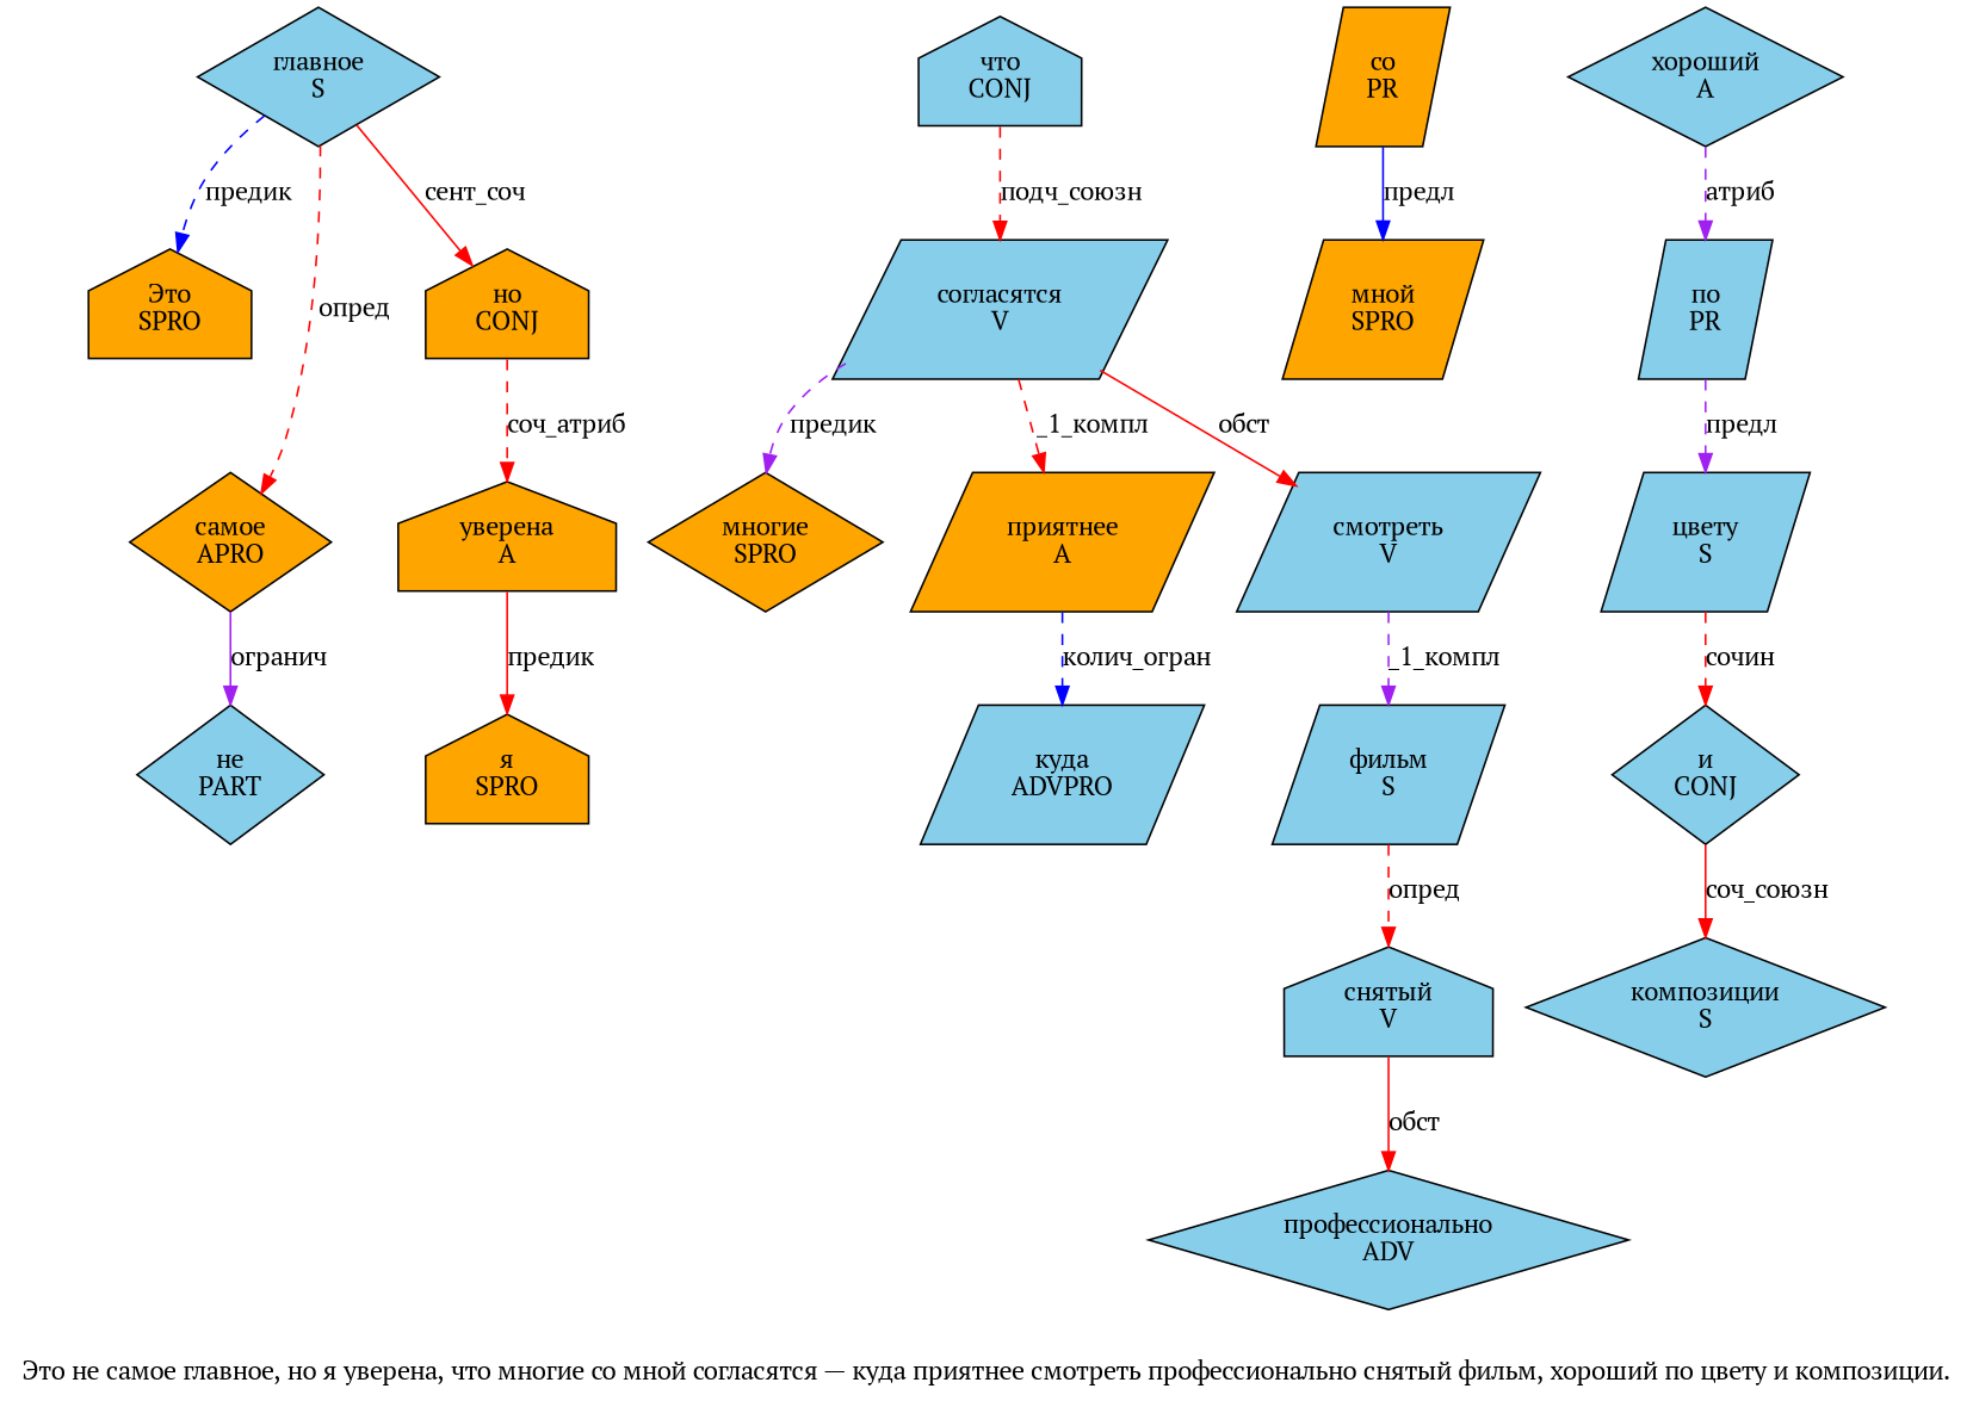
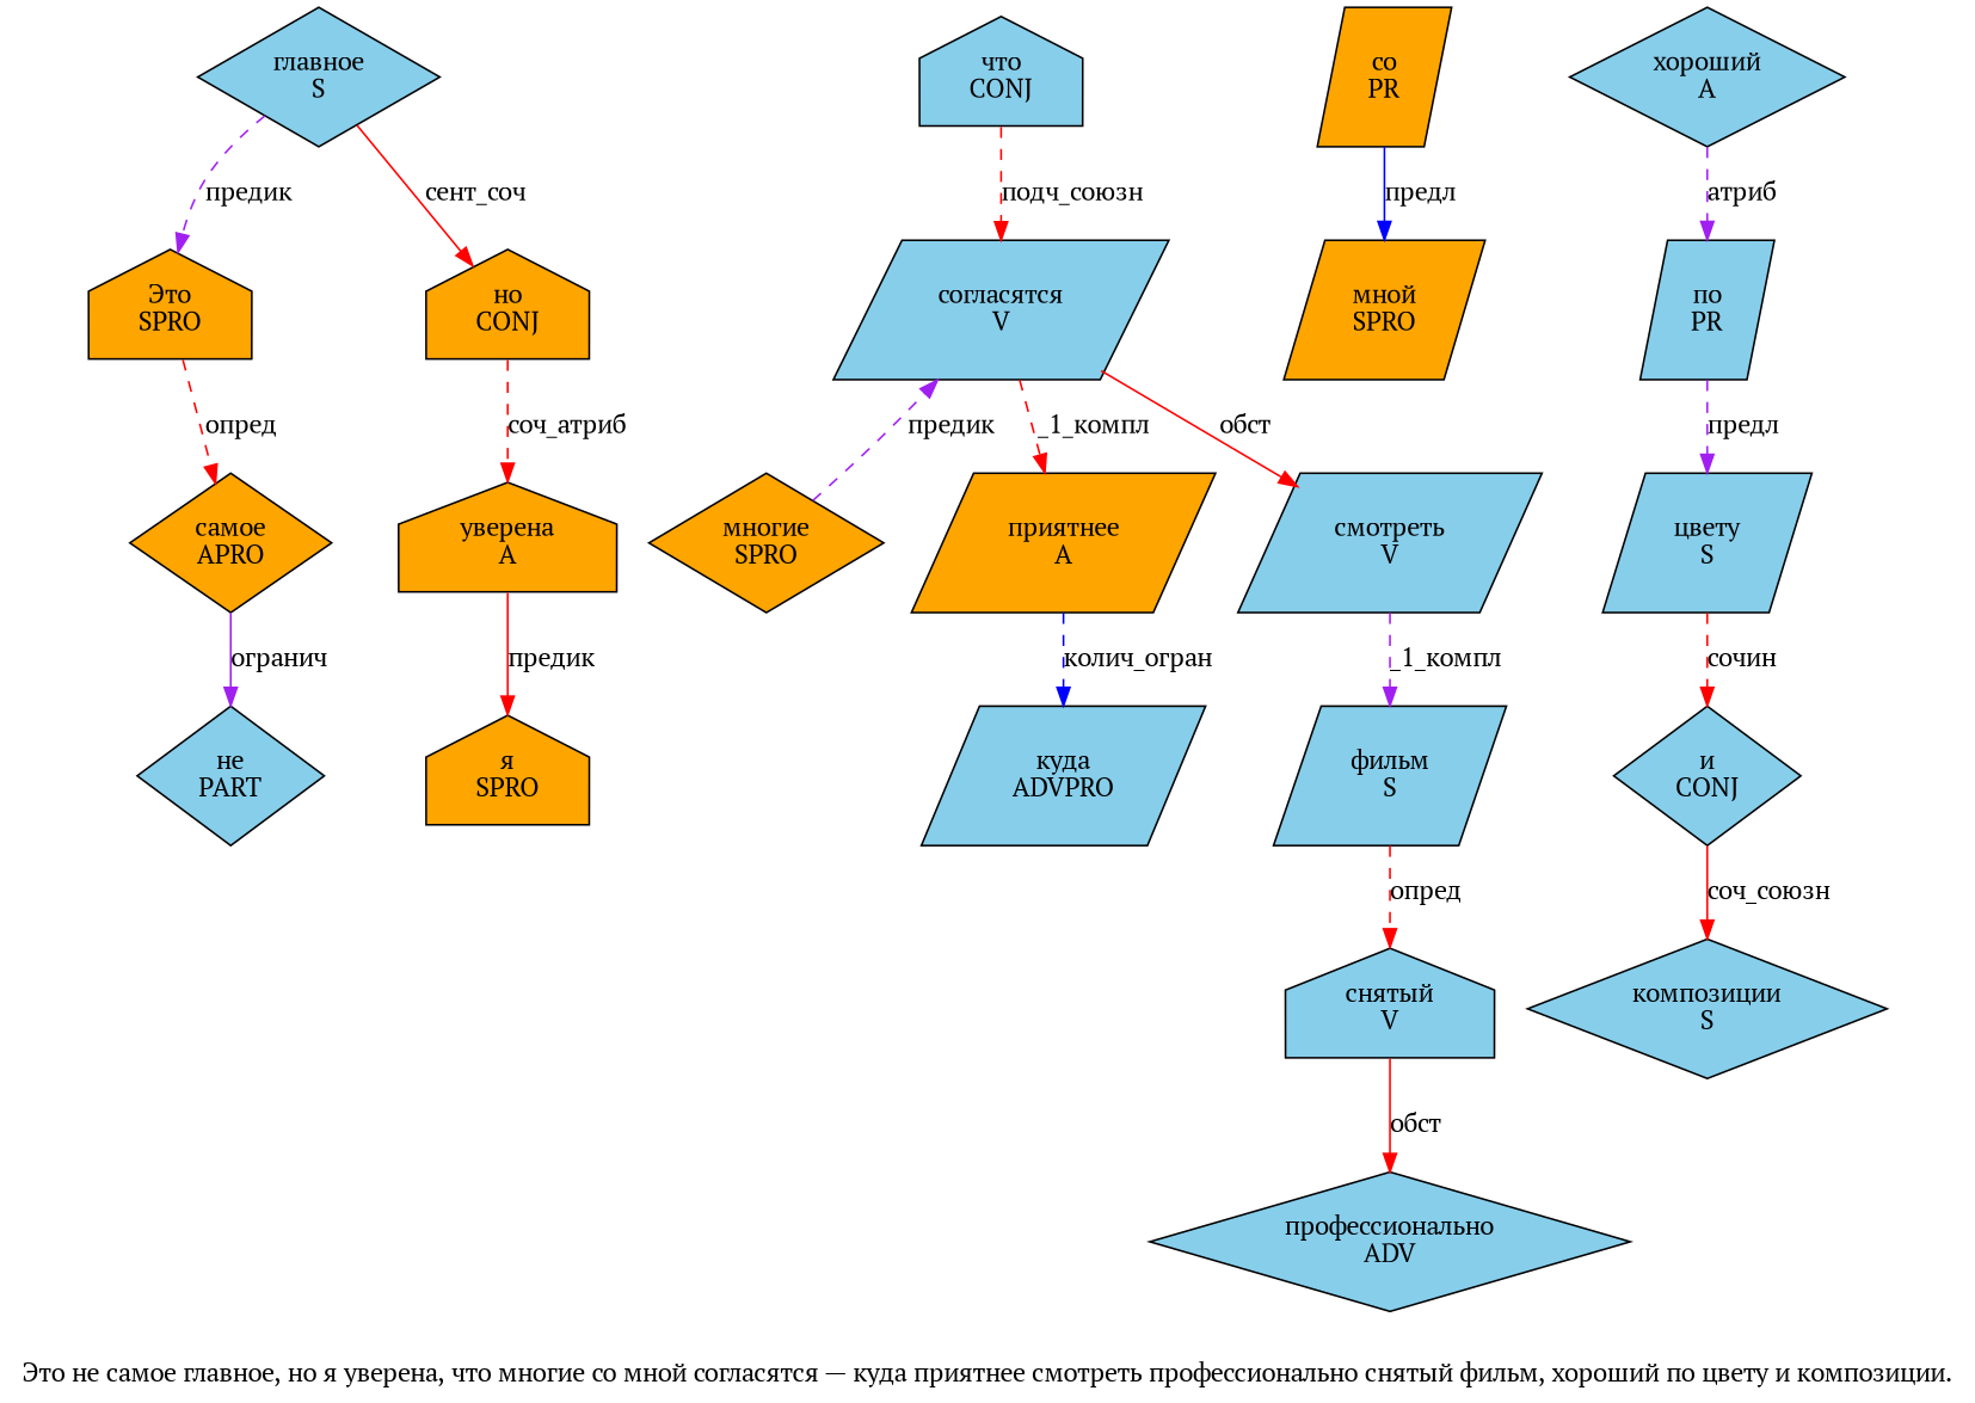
  digraph {
    fontname="PT Serif"
    label="Это не самое главное, но я уверена, что многие со мной согласятся — куда приятнее смотреть профессионально снятый фильм, хороший по цвету и композиции."
    node [fillcolor=skyblue fontname="PT Serif" penwidth=1 shape=parallelogram style=filled]
    edge [color=red fontname="PT Serif" style=dashed]
    n1 [fillcolor=orange label="Это\nSPRO" shape=house]
    n2 [label="не\nPART" shape=diamond]
    n3 [fillcolor=orange label="самое\nAPRO" shape=diamond]
    n4 [label="главное\nS" shape=diamond]
    n5 [fillcolor=orange label="но\nCONJ" shape=house]
    n6 [fillcolor=orange label="уверена\nA" shape=house]
    n7 [fillcolor=orange label="я\nSPRO" shape=house]
    n8 [label="что\nCONJ" shape=house]
    n9 [label="согласятся\nV"]
    n10 [fillcolor=orange label="многие\nSPRO" shape=diamond]
    n11 [fillcolor=orange label="приятнее\nA"]
    n12 [label="смотреть\nV"]
    n13 [fillcolor=orange label="со\nPR"]
    n14 [fillcolor=orange label="мной\nSPRO"]
    n15 [label="куда\nADVPRO"]
    n16 [label="фильм\nS"]
    n17 [label="снятый\nV" shape=house]
    n18 [label="профессионально\nADV" shape=diamond]
    n19 [label="хороший\nA" shape=diamond]
    n20 [label="по\nPR"]
    n21 [label="цвету\nS"]
    n22 [label="и\nCONJ" shape=diamond]
    n23 [label="композиции\nS" shape=diamond]
    n3 -> n2 [color=purple label="огранич" style=solid]
-   n4 -> n1 [color=blue label="предик"]
-   n4 -> n3 [label="опред"]
+   n4 -> n1 [color=purple label="предик"]
+   n1 -> n3 [label="опред"]
    n4 -> n5 [label="сент_соч" style=solid]
    n5 -> n6 [label="соч_атриб"]
    n6 -> n7 [label="предик" style=solid]
    n8 -> n9 [label="подч_союзн"]
-   n9 -> n10 [color=purple label="предик"]
+   n10 -> n9 [color=purple label="предик"]
    n9 -> n11 [label="_1_компл"]
    n9 -> n12 [label="обст" style=solid]
    n11 -> n15 [color=blue label="колич_огран"]
    n12 -> n16 [color=purple label="_1_компл"]
    n13 -> n14 [color=blue label="предл" style=solid]
    n16 -> n17 [label="опред"]
    n17 -> n18 [label="обст" style=solid]
    n19 -> n20 [color=purple label="атриб"]
    n20 -> n21 [color=purple label="предл"]
    n21 -> n22 [label="сочин"]
    n22 -> n23 [label="соч_союзн" style=solid]
  }
